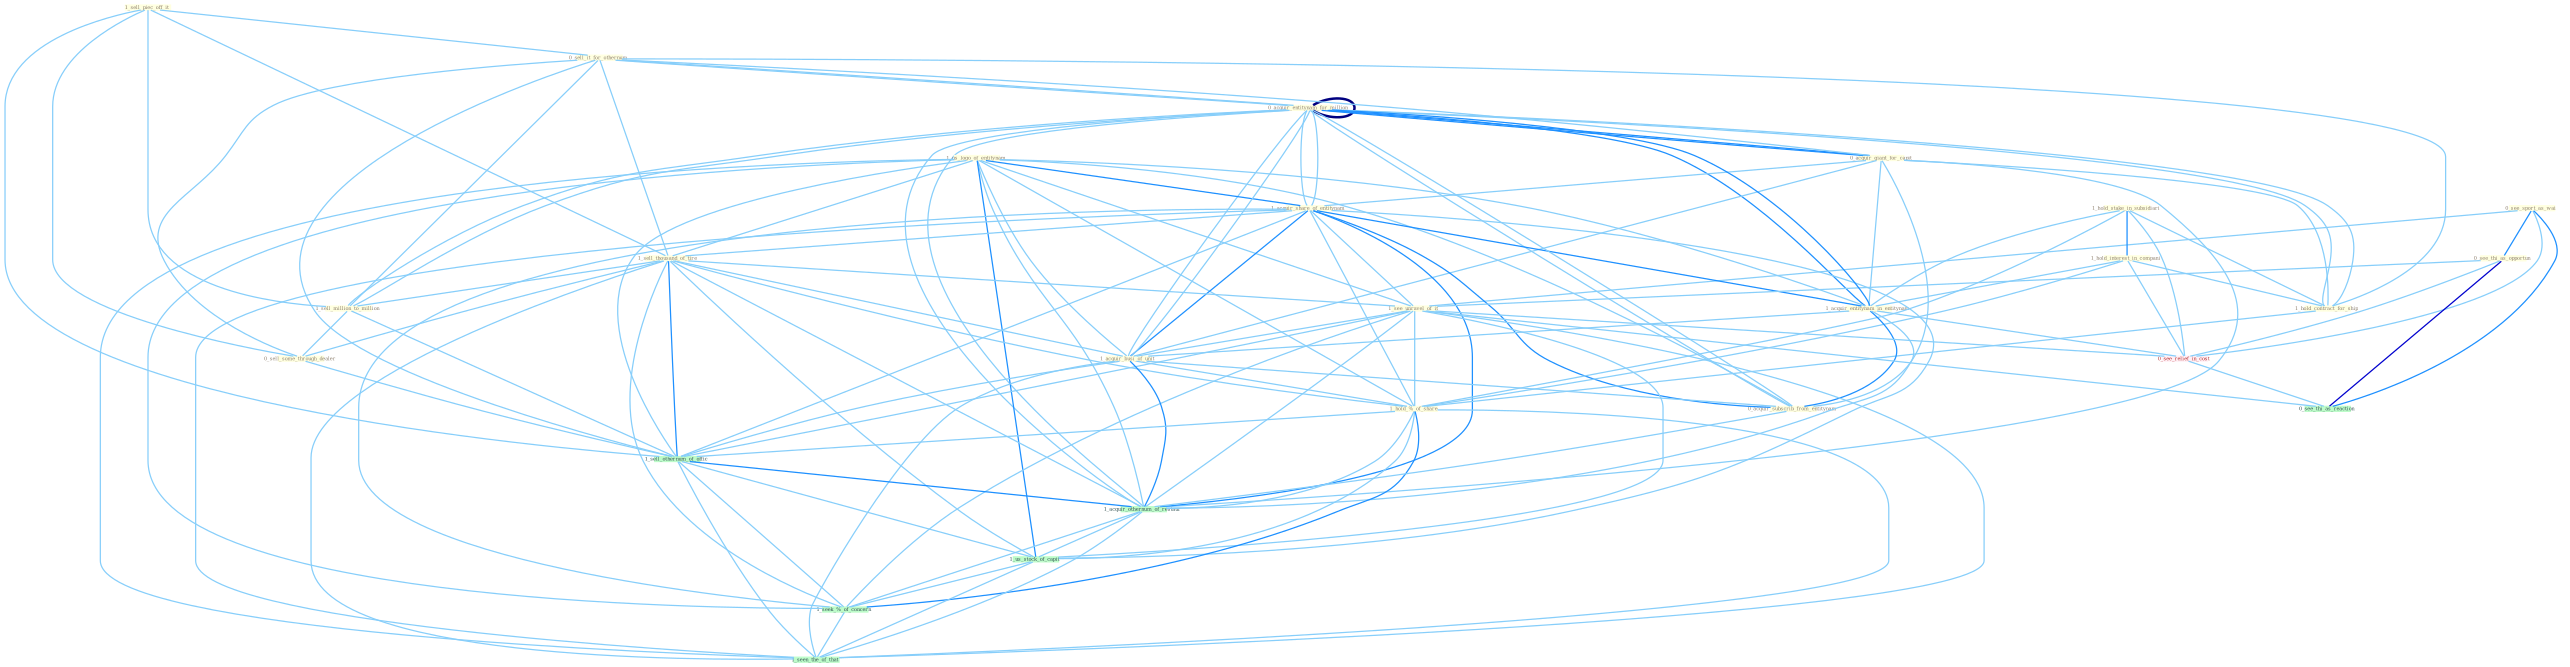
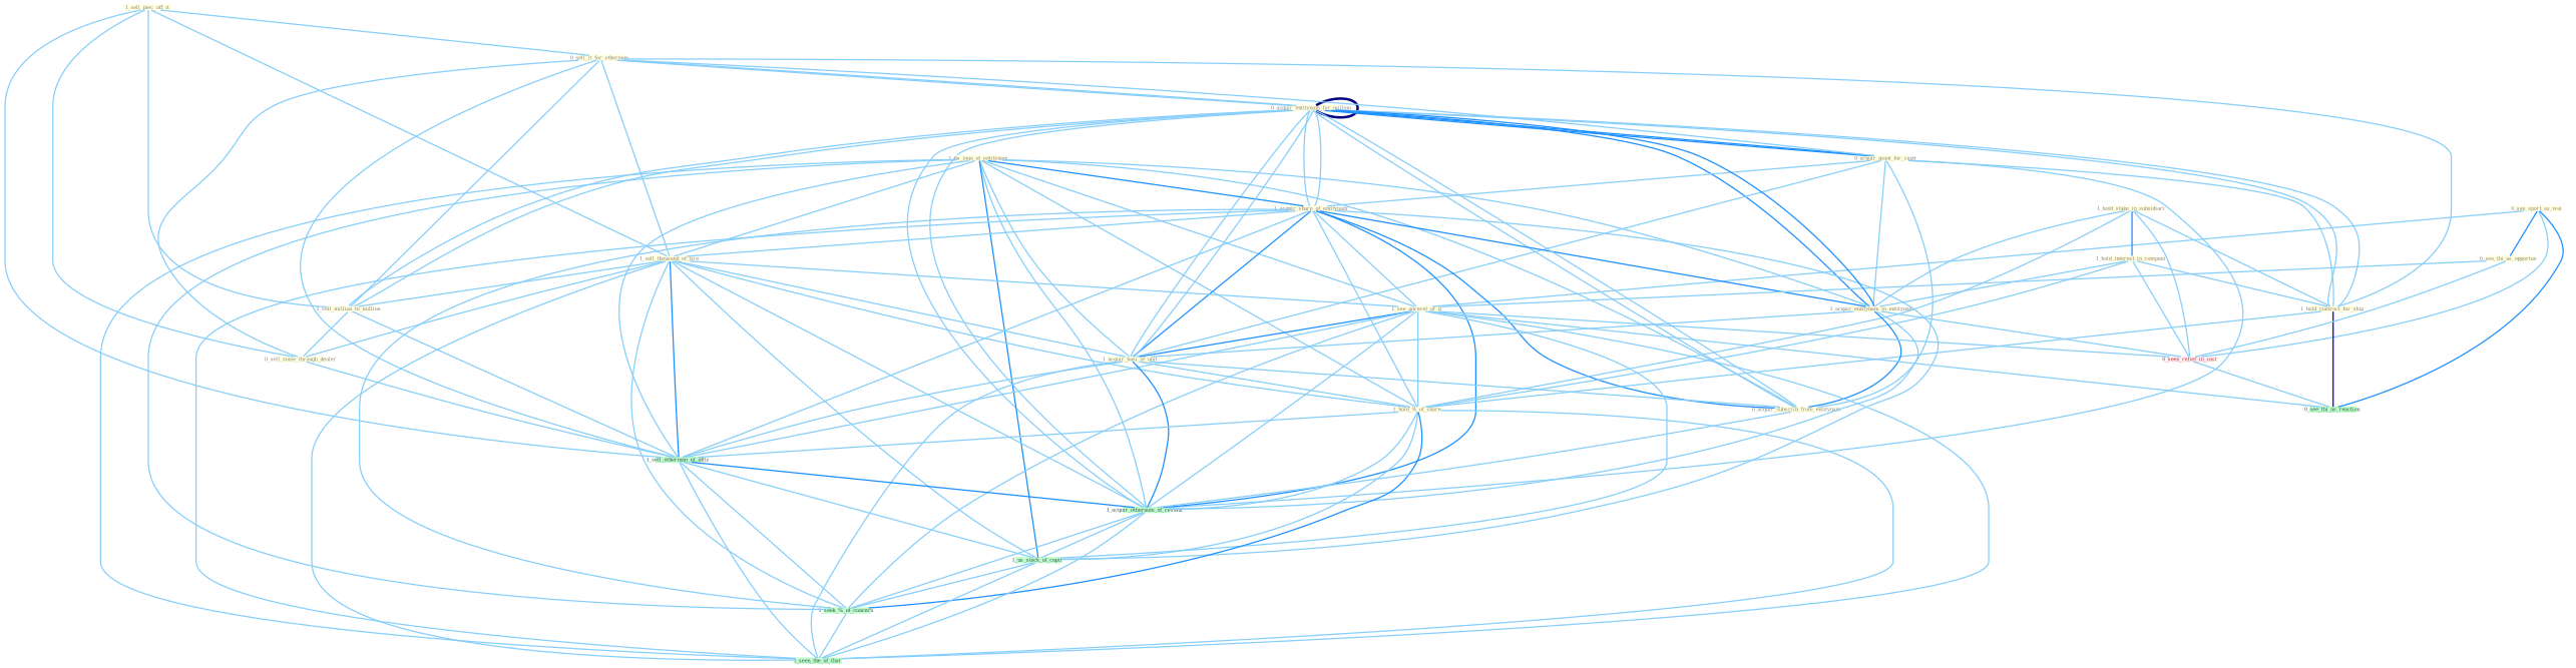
  graph {
    node [color="#ffffe0" fixedsize=true fontcolor="#8b7d6b" fontsize=4 shape=polygon style=filled]
    edge [color="#87cefa" w=1]
    "1_sell_piec_off_it " [height=.06 width=.5]
    "0_acquir_entitynam_for_million " [height=.06 width=.5]
    "1_us_logo_of_entitynam " [height=.06 width=.5]
    "0_see_sport_as_wai " [height=.06 width=.5]
    n5 [height=.06 label="0_acquir_giant_for_capit" width=.5]
    "0_sell_it_for_othernum " [height=.06 width=.5]
    "1_acquir_share_of_entitynam " [height=.06 width=.5]
    "1_sell_thousand_of_tire " [height=.06 width=.5]
    "1_hold_stake_in_subsidiari " [height=.06 width=.5]
    "1_hold_interest_in_compani " [height=.06 width=.5]
    "1_sell_million_to_million " [height=.06 width=.5]
    "1_hold_contract_for_ship " [height=.06 width=.5]
    "0_see_thi_as_opportun " [height=.06 width=.5]
    "1_acquir_entitynam_in_entitynam " [height=.06 width=.5]
    "1_see_unravel_of_it " [height=.06 width=.5]
    "1_acquir_busi_of_unit " [height=.06 width=.5]
    "1_hold_%_of_share " [height=.06 width=.5]
    "0_sell_some_through_dealer " [height=.06 width=.5]
    "0_acquir_subscrib_from_entitynam " [height=.06 width=.5]
-   "0_see_relief_in_cost " [color="#fff0f5" fontcolor="#b22222" height=.06 width=.5]
+   "0_see_relief_in_cost " [color="#fff0f5" fontcolor="#b22222" height=.06 width=.5 label="0_seen_relief_in_cost"]
    "1_sell_othernum_of_offic " [color="#BDFCC9" fontcolor="#2f4f4f" height=.06 width=.5]
    "1_acquir_othernum_of_restaur " [color="#BDFCC9" fontcolor="#2f4f4f" height=.06 width=.5]
    "1_us_stock_of_capit " [color="#BDFCC9" fontcolor="#2f4f4f" height=.06 width=.5]
    "1_seek_%_of_concern " [color="#BDFCC9" fontcolor="#2f4f4f" height=.06 width=.5]
    "1_seen_the_of_that " [color="#BDFCC9" fontcolor="#2f4f4f" height=.06 width=.5]
    "0_see_thi_as_reaction " [color="#BDFCC9" fontcolor="#2f4f4f" height=.06 width=.5]
    subgraph sub_1 {
      "1_sell_piec_off_it "
      "0_acquir_entitynam_for_million "
      "1_us_logo_of_entitynam "
      "0_see_sport_as_wai "
      n5
      "0_sell_it_for_othernum "
      "1_acquir_share_of_entitynam "
      "1_sell_thousand_of_tire "
      "1_hold_stake_in_subsidiari "
      "1_hold_interest_in_compani "
      "1_sell_million_to_million "
      "1_hold_contract_for_ship "
      "0_see_thi_as_opportun "
      "1_acquir_entitynam_in_entitynam "
      "1_see_unravel_of_it "
      "1_acquir_busi_of_unit "
      "1_hold_%_of_share "
      "0_sell_some_through_dealer "
      "0_acquir_subscrib_from_entitynam "
    }
    subgraph sub_2 {
      "0_acquir_entitynam_for_million "
      "0_see_relief_in_cost "
    }
    "1_sell_piec_off_it " -- "0_sell_it_for_othernum "
    "1_sell_piec_off_it " -- "1_sell_thousand_of_tire "
    "1_sell_piec_off_it " -- "1_sell_million_to_million "
    "1_sell_piec_off_it " -- "0_sell_some_through_dealer "
    "1_sell_piec_off_it " -- "1_sell_othernum_of_offic "
    "0_acquir_entitynam_for_million " -- "0_acquir_entitynam_for_million " [color="#000080" style=bold w=4]
    "0_acquir_entitynam_for_million " -- n5 [color="#1e90ff" w=2]
    "0_acquir_entitynam_for_million " -- "0_sell_it_for_othernum "
    "0_acquir_entitynam_for_million " -- "1_acquir_share_of_entitynam "
    "0_acquir_entitynam_for_million " -- "1_sell_million_to_million "
    "0_acquir_entitynam_for_million " -- "1_hold_contract_for_ship "
    "0_acquir_entitynam_for_million " -- "1_acquir_entitynam_in_entitynam " [color="#1e90ff" w=2]
    "0_acquir_entitynam_for_million " -- "1_acquir_busi_of_unit "
    "0_acquir_entitynam_for_million " -- "0_acquir_subscrib_from_entitynam "
    "0_acquir_entitynam_for_million " -- "1_acquir_othernum_of_restaur "
    "0_acquir_entitynam_for_million " -- "1_acquir_othernum_of_restaur "
    "1_us_logo_of_entitynam " -- "1_acquir_share_of_entitynam " [color="#1e90ff" w=2]
    "1_us_logo_of_entitynam " -- "1_sell_thousand_of_tire "
    "1_us_logo_of_entitynam " -- "1_acquir_entitynam_in_entitynam "
    "1_us_logo_of_entitynam " -- "1_see_unravel_of_it "
    "1_us_logo_of_entitynam " -- "1_acquir_busi_of_unit "
    "1_us_logo_of_entitynam " -- "1_hold_%_of_share "
    "1_us_logo_of_entitynam " -- "0_acquir_subscrib_from_entitynam "
    "1_us_logo_of_entitynam " -- "1_sell_othernum_of_offic "
    "1_us_logo_of_entitynam " -- "1_acquir_othernum_of_restaur "
    "1_us_logo_of_entitynam " -- "1_us_stock_of_capit " [color="#1e90ff" w=2]
    "1_us_logo_of_entitynam " -- "1_seek_%_of_concern "
    "1_us_logo_of_entitynam " -- "1_seen_the_of_that "
    "0_see_sport_as_wai " -- "0_see_thi_as_opportun " [color="#1e90ff" w=2]
    "0_see_sport_as_wai " -- "1_see_unravel_of_it "
    "0_see_sport_as_wai " -- "0_see_relief_in_cost "
    "0_see_sport_as_wai " -- "0_see_thi_as_reaction " [color="#1e90ff" w=2]
    n5 -- "0_acquir_entitynam_for_million " [color="#1e90ff" w=2]
    n5 -- "0_sell_it_for_othernum "
    n5 -- "1_acquir_share_of_entitynam "
    n5 -- "1_hold_contract_for_ship "
    n5 -- "1_acquir_entitynam_in_entitynam "
    n5 -- "1_acquir_busi_of_unit "
    n5 -- "0_acquir_subscrib_from_entitynam "
    n5 -- "1_acquir_othernum_of_restaur "
    "0_sell_it_for_othernum " -- "0_acquir_entitynam_for_million "
    "0_sell_it_for_othernum " -- "1_sell_thousand_of_tire "
    "0_sell_it_for_othernum " -- "1_sell_million_to_million "
    "0_sell_it_for_othernum " -- "1_hold_contract_for_ship "
    "0_sell_it_for_othernum " -- "0_sell_some_through_dealer "
    "0_sell_it_for_othernum " -- "1_sell_othernum_of_offic "
    "1_acquir_share_of_entitynam " -- "0_acquir_entitynam_for_million "
    "1_acquir_share_of_entitynam " -- "1_sell_thousand_of_tire "
    "1_acquir_share_of_entitynam " -- "1_acquir_entitynam_in_entitynam " [color="#1e90ff" w=2]
    "1_acquir_share_of_entitynam " -- "1_see_unravel_of_it "
    "1_acquir_share_of_entitynam " -- "1_acquir_busi_of_unit " [color="#1e90ff" w=2]
    "1_acquir_share_of_entitynam " -- "1_hold_%_of_share "
    "1_acquir_share_of_entitynam " -- "0_acquir_subscrib_from_entitynam " [color="#1e90ff" w=2]
    "1_acquir_share_of_entitynam " -- "1_sell_othernum_of_offic "
    "1_acquir_share_of_entitynam " -- "1_acquir_othernum_of_restaur " [color="#1e90ff" w=2]
    "1_acquir_share_of_entitynam " -- "1_us_stock_of_capit "
    "1_acquir_share_of_entitynam " -- "1_seek_%_of_concern "
    "1_acquir_share_of_entitynam " -- "1_seen_the_of_that "
    "1_sell_thousand_of_tire " -- "1_sell_million_to_million "
    "1_sell_thousand_of_tire " -- "1_see_unravel_of_it "
    "1_sell_thousand_of_tire " -- "1_acquir_busi_of_unit "
    "1_sell_thousand_of_tire " -- "1_hold_%_of_share "
    "1_sell_thousand_of_tire " -- "0_sell_some_through_dealer "
    "1_sell_thousand_of_tire " -- "1_sell_othernum_of_offic " [color="#1e90ff" w=2]
    "1_sell_thousand_of_tire " -- "1_acquir_othernum_of_restaur "
    "1_sell_thousand_of_tire " -- "1_us_stock_of_capit "
    "1_sell_thousand_of_tire " -- "1_seek_%_of_concern "
    "1_sell_thousand_of_tire " -- "1_seen_the_of_that "
    "1_hold_stake_in_subsidiari " -- "1_hold_interest_in_compani " [color="#1e90ff" w=2]
    "1_hold_stake_in_subsidiari " -- "1_hold_contract_for_ship "
    "1_hold_stake_in_subsidiari " -- "1_acquir_entitynam_in_entitynam "
    "1_hold_stake_in_subsidiari " -- "1_hold_%_of_share "
    "1_hold_stake_in_subsidiari " -- "0_see_relief_in_cost "
    "1_hold_interest_in_compani " -- "1_hold_contract_for_ship "
    "1_hold_interest_in_compani " -- "1_acquir_entitynam_in_entitynam "
    "1_hold_interest_in_compani " -- "1_hold_%_of_share "
    "1_hold_interest_in_compani " -- "0_see_relief_in_cost "
    "1_sell_million_to_million " -- "0_acquir_entitynam_for_million "
    "1_sell_million_to_million " -- "0_sell_some_through_dealer "
    "1_sell_million_to_million " -- "1_sell_othernum_of_offic "
    "1_hold_contract_for_ship " -- "0_acquir_entitynam_for_million "
    "1_hold_contract_for_ship " -- "1_hold_%_of_share "
    "0_see_thi_as_opportun " -- "1_see_unravel_of_it "
    "0_see_thi_as_opportun " -- "0_see_relief_in_cost "
-   "0_see_thi_as_opportun " -- "0_see_thi_as_reaction " [color="#0000cd" w=3]
+   "1_hold_contract_for_ship " -- "0_see_thi_as_reaction " [color="#0000cd" w=3]
    "1_acquir_entitynam_in_entitynam " -- "0_acquir_entitynam_for_million " [color="#1e90ff" w=2]
    "1_acquir_entitynam_in_entitynam " -- "1_acquir_busi_of_unit "
    "1_acquir_entitynam_in_entitynam " -- "0_acquir_subscrib_from_entitynam " [color="#1e90ff" w=2]
    "1_acquir_entitynam_in_entitynam " -- "0_see_relief_in_cost "
    "1_acquir_entitynam_in_entitynam " -- "1_acquir_othernum_of_restaur "
-   "1_see_unravel_of_it " -- "1_acquir_busi_of_unit "
+   "1_see_unravel_of_it " -- "1_acquir_busi_of_unit " [color="#1e90ff"]
    "1_see_unravel_of_it " -- "1_hold_%_of_share "
    "1_see_unravel_of_it " -- "0_see_relief_in_cost "
    "1_see_unravel_of_it " -- "1_sell_othernum_of_offic "
    "1_see_unravel_of_it " -- "1_acquir_othernum_of_restaur "
    "1_see_unravel_of_it " -- "1_us_stock_of_capit "
    "1_see_unravel_of_it " -- "1_seek_%_of_concern "
    "1_see_unravel_of_it " -- "1_seen_the_of_that "
    "1_see_unravel_of_it " -- "0_see_thi_as_reaction "
    "1_acquir_busi_of_unit " -- "0_acquir_entitynam_for_million "
    "1_acquir_busi_of_unit " -- "1_hold_%_of_share "
    "1_acquir_busi_of_unit " -- "0_acquir_subscrib_from_entitynam "
    "1_acquir_busi_of_unit " -- "1_sell_othernum_of_offic "
    "1_acquir_busi_of_unit " -- "1_acquir_othernum_of_restaur " [color="#1e90ff" w=2]
    "1_acquir_busi_of_unit " -- "1_seen_the_of_that "
    "1_hold_%_of_share " -- "1_sell_othernum_of_offic "
    "1_hold_%_of_share " -- "1_acquir_othernum_of_restaur "
    "1_hold_%_of_share " -- "1_us_stock_of_capit "
    "1_hold_%_of_share " -- "1_seek_%_of_concern " [color="#1e90ff" w=2]
    "1_hold_%_of_share " -- "1_seen_the_of_that "
    "0_sell_some_through_dealer " -- "1_sell_othernum_of_offic "
    "0_acquir_subscrib_from_entitynam " -- "0_acquir_entitynam_for_million "
    "0_acquir_subscrib_from_entitynam " -- "1_acquir_othernum_of_restaur "
    "0_see_relief_in_cost " -- "0_see_thi_as_reaction "
    "1_sell_othernum_of_offic " -- "1_acquir_othernum_of_restaur " [color="#1e90ff" w=2]
    "1_sell_othernum_of_offic " -- "1_us_stock_of_capit "
    "1_sell_othernum_of_offic " -- "1_seek_%_of_concern "
    "1_sell_othernum_of_offic " -- "1_seen_the_of_that "
    "1_acquir_othernum_of_restaur " -- "1_us_stock_of_capit "
    "1_acquir_othernum_of_restaur " -- "1_seek_%_of_concern "
    "1_acquir_othernum_of_restaur " -- "1_seen_the_of_that "
    "1_us_stock_of_capit " -- "1_seek_%_of_concern "
    "1_us_stock_of_capit " -- "1_seen_the_of_that "
    "1_seek_%_of_concern " -- "1_seen_the_of_that "
  }
